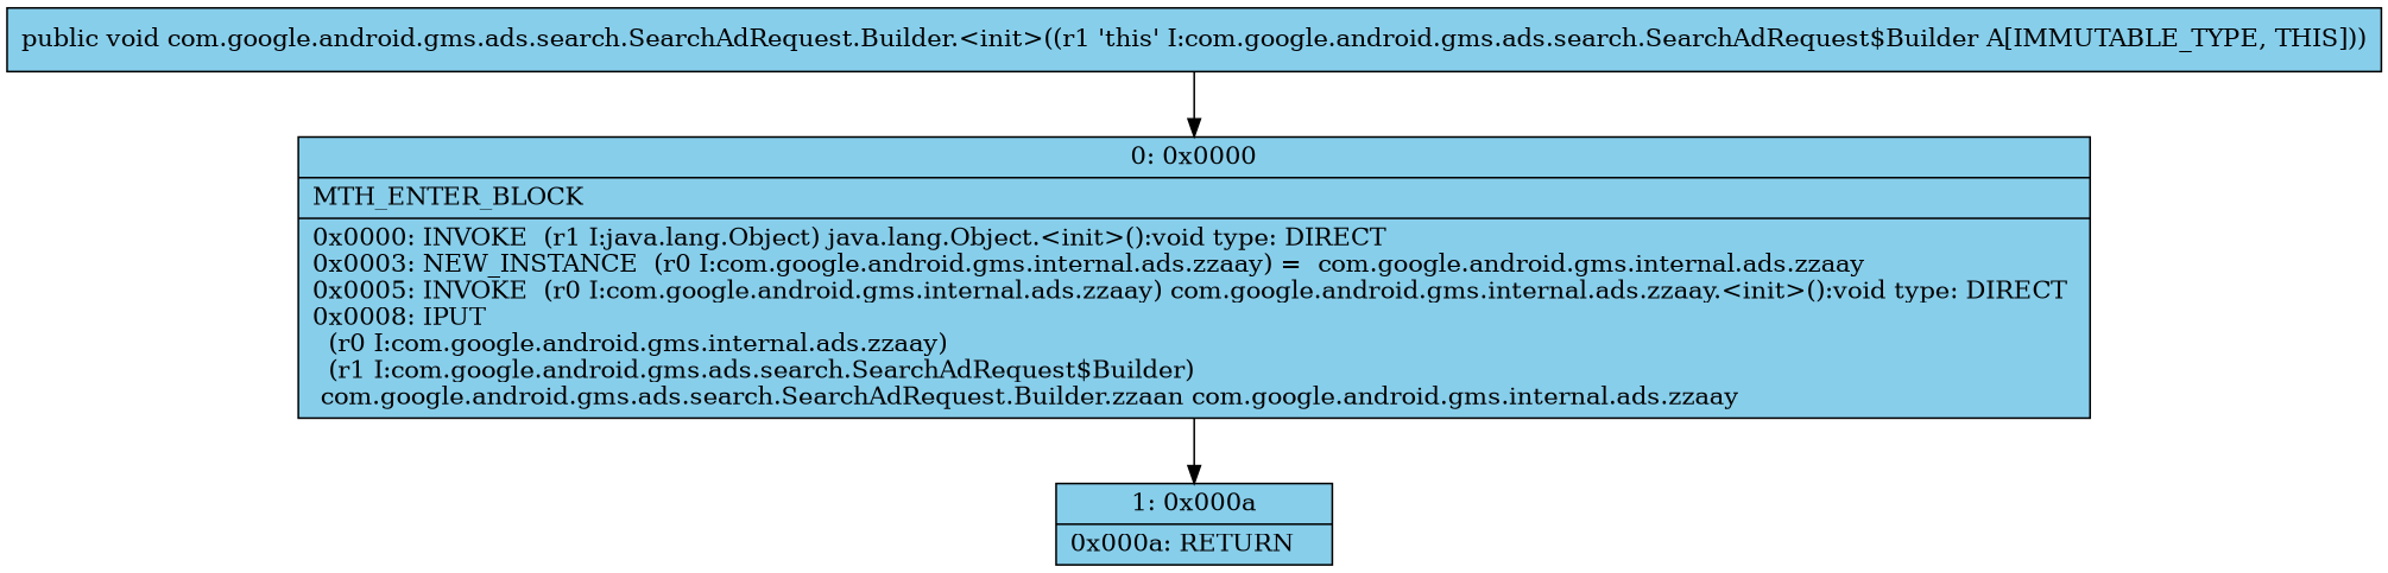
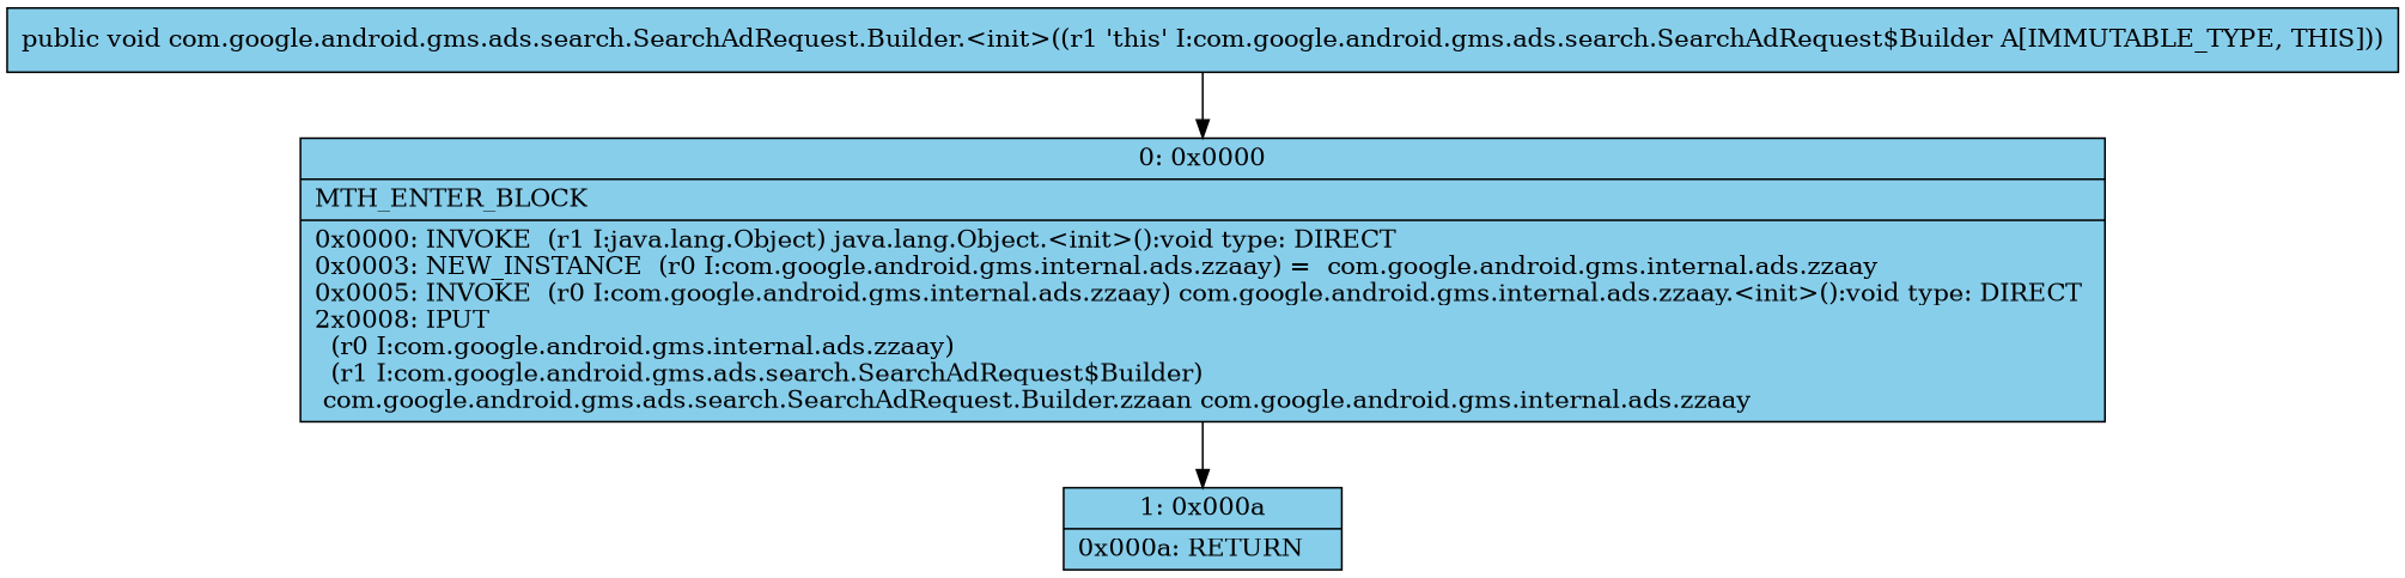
  digraph {
    node [shape=record style=filled fillcolor=skyblue]
-   n1 [label="{0\:\ 0x0000|MTH_ENTER_BLOCK\l|0x0000: INVOKE  (r1 I:java.lang.Object) java.lang.Object.\<init\>():void type: DIRECT \l0x0003: NEW_INSTANCE  (r0 I:com.google.android.gms.internal.ads.zzaay) =  com.google.android.gms.internal.ads.zzaay \l0x0005: INVOKE  (r0 I:com.google.android.gms.internal.ads.zzaay) com.google.android.gms.internal.ads.zzaay.\<init\>():void type: DIRECT \l0x0008: IPUT  \l  (r0 I:com.google.android.gms.internal.ads.zzaay)\l  (r1 I:com.google.android.gms.ads.search.SearchAdRequest$Builder)\l com.google.android.gms.ads.search.SearchAdRequest.Builder.zzaan com.google.android.gms.internal.ads.zzaay \l}"]
+   n1 [label="{0\:\ 0x0000|MTH_ENTER_BLOCK\l|0x0000: INVOKE  (r1 I:java.lang.Object) java.lang.Object.\<init\>():void type: DIRECT \l0x0003: NEW_INSTANCE  (r0 I:com.google.android.gms.internal.ads.zzaay) =  com.google.android.gms.internal.ads.zzaay \l0x0005: INVOKE  (r0 I:com.google.android.gms.internal.ads.zzaay) com.google.android.gms.internal.ads.zzaay.\<init\>():void type: DIRECT \l2x0008: IPUT  \l  (r0 I:com.google.android.gms.internal.ads.zzaay)\l  (r1 I:com.google.android.gms.ads.search.SearchAdRequest$Builder)\l com.google.android.gms.ads.search.SearchAdRequest.Builder.zzaan com.google.android.gms.internal.ads.zzaay \l}"]
    n2 [label="{1\:\ 0x000a|0x000a: RETURN   \l}"]
    n3 [label="{public void com.google.android.gms.ads.search.SearchAdRequest.Builder.\<init\>((r1 'this' I:com.google.android.gms.ads.search.SearchAdRequest$Builder A[IMMUTABLE_TYPE, THIS])) }"]
    n1 -> n2
    n3 -> n1
  }
